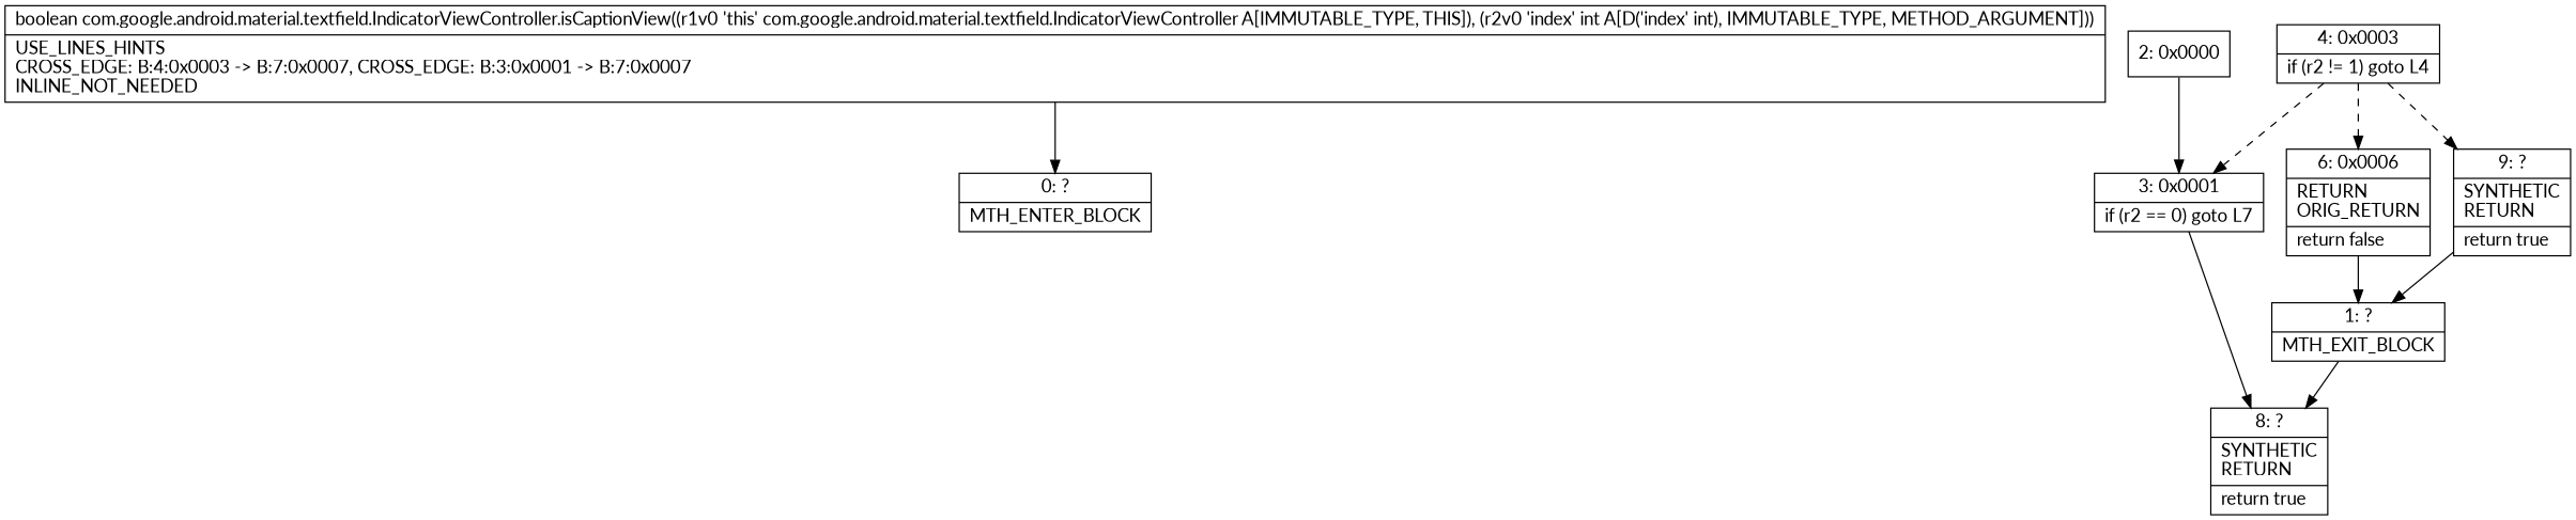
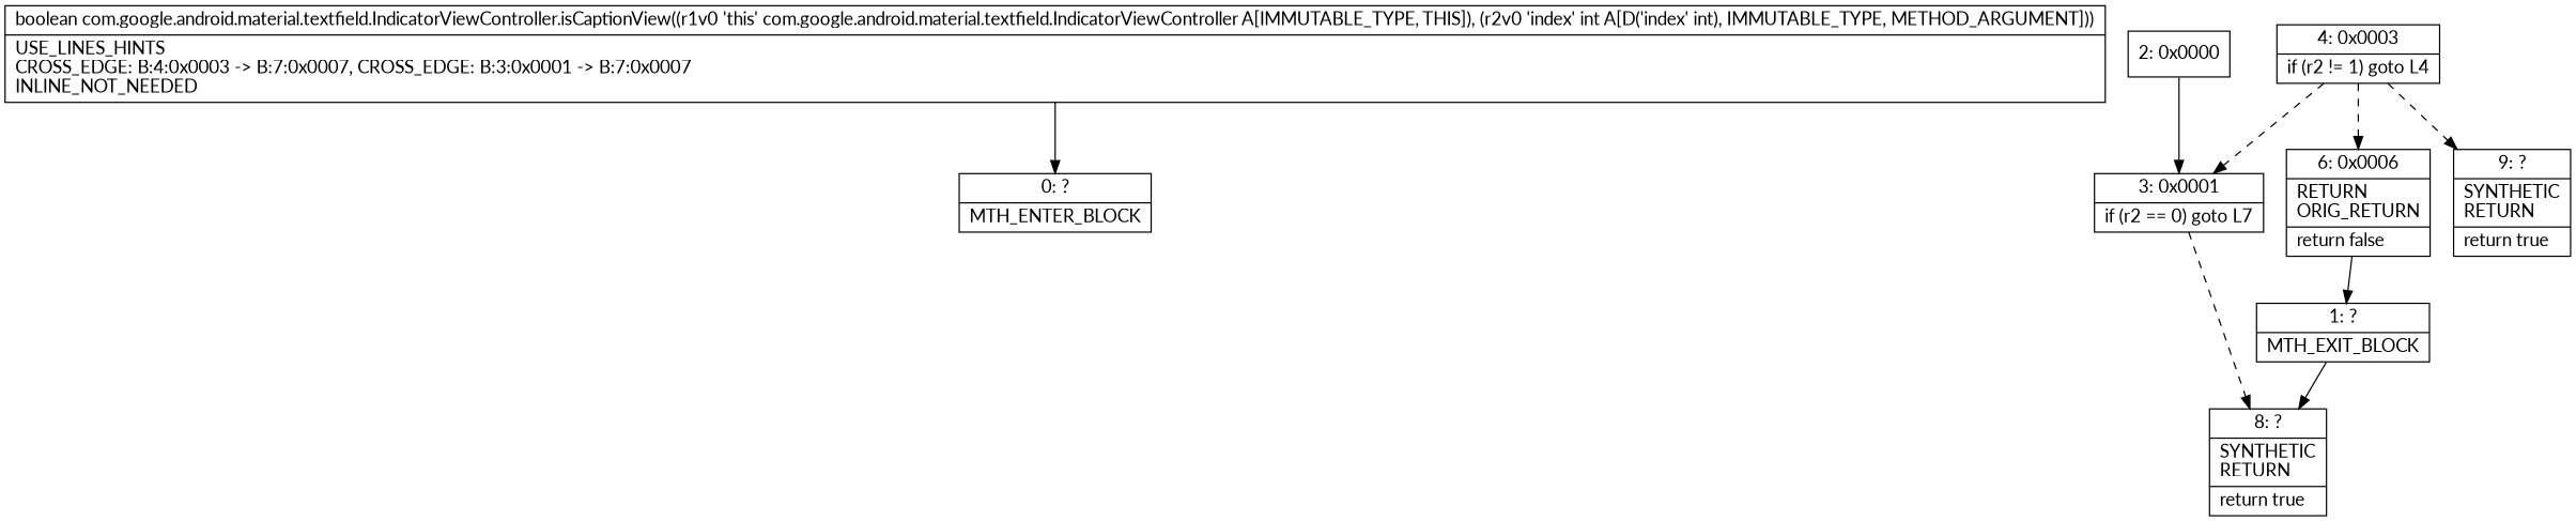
  digraph {
    fontname=Lato
    node [fontname=Lato shape=record]
    edge [fontname=Lato]
    n1 [label="{0\:\ ?|MTH_ENTER_BLOCK\l}"]
    n2 [label="{2\:\ 0x0000}"]
    n3 [label="{3\:\ 0x0001|if (r2 == 0) goto L7\l}"]
    n4 [label="{8\:\ ?|SYNTHETIC\lRETURN\l|return true\l}"]
    n5 [label="{4\:\ 0x0003|if (r2 != 1) goto L4\l}"]
    n6 [label="{6\:\ 0x0006|RETURN\lORIG_RETURN\l|return false\l}"]
    n7 [label="{9\:\ ?|SYNTHETIC\lRETURN\l|return true\l}"]
    n8 [label="{1\:\ ?|MTH_EXIT_BLOCK\l}"]
    n9 [label="{boolean com.google.android.material.textfield.IndicatorViewController.isCaptionView((r1v0 'this' com.google.android.material.textfield.IndicatorViewController A[IMMUTABLE_TYPE, THIS]), (r2v0 'index' int A[D('index' int), IMMUTABLE_TYPE, METHOD_ARGUMENT]))  | USE_LINES_HINTS\lCROSS_EDGE: B:4:0x0003 \-\> B:7:0x0007, CROSS_EDGE: B:3:0x0001 \-\> B:7:0x0007\lINLINE_NOT_NEEDED\l}"]
    n2 -> n3
-   n3 -> n4
+   n3 -> n4 [style=dashed]
    n5 -> n3 [style=dashed]
    n5 -> n6 [style=dashed]
    n5 -> n7 [style=dashed]
    n6 -> n8
-   n7 -> n8
    n8 -> n4
    n9 -> n1
  }
